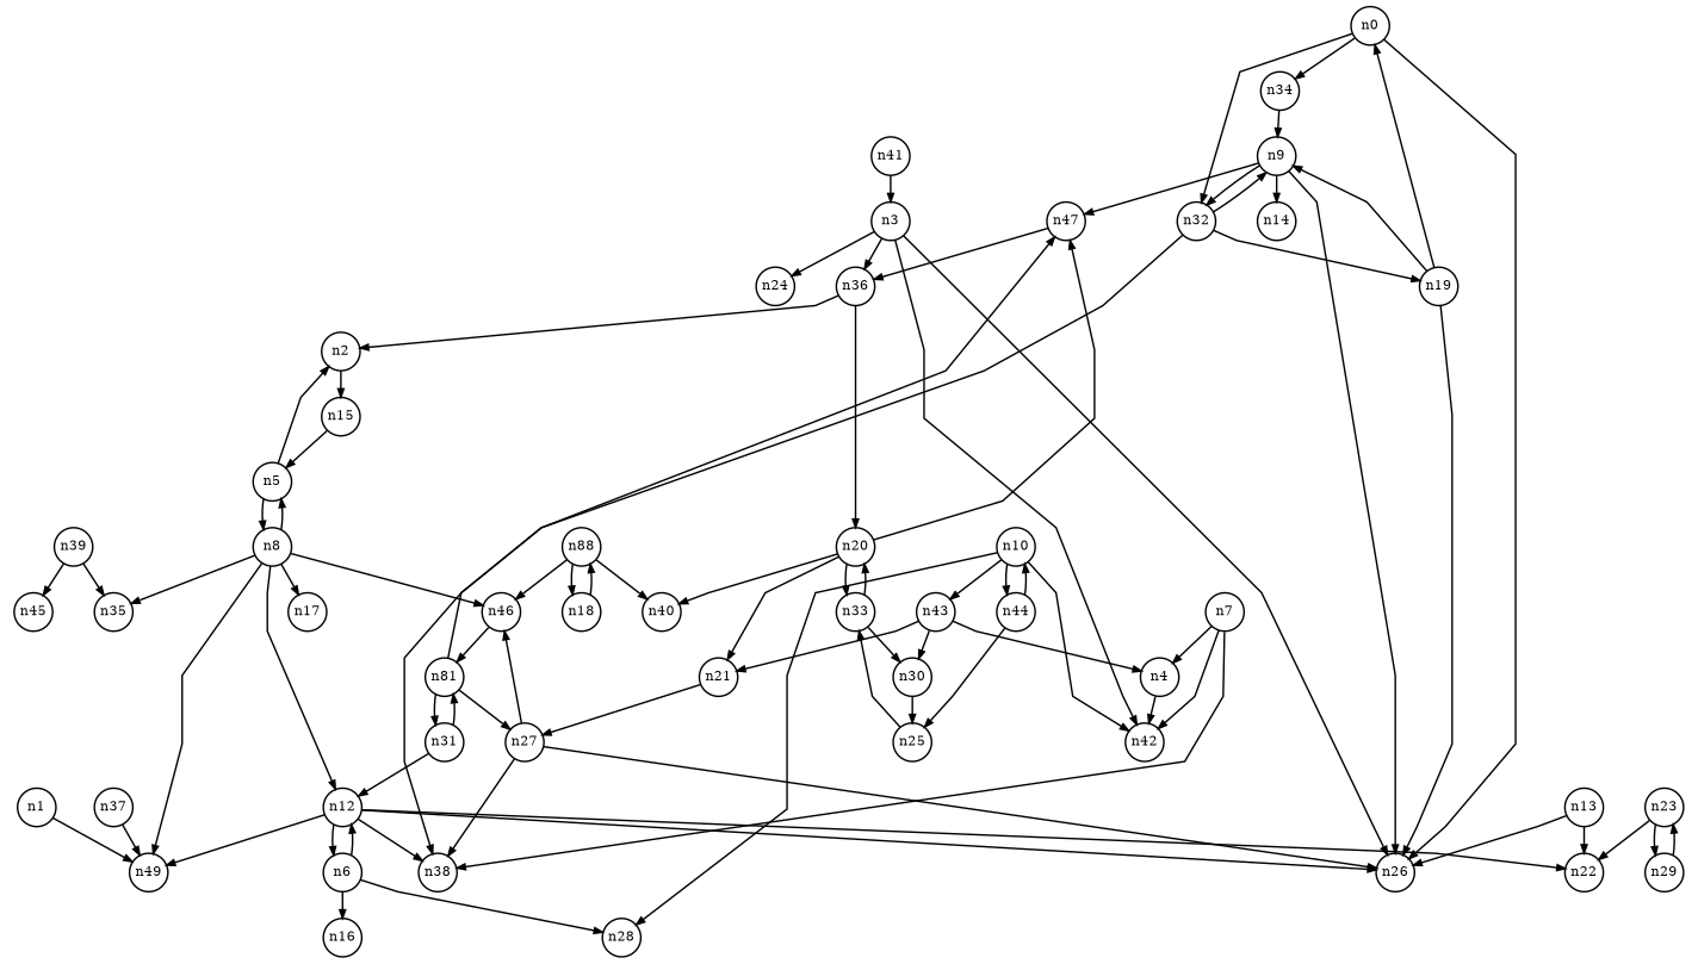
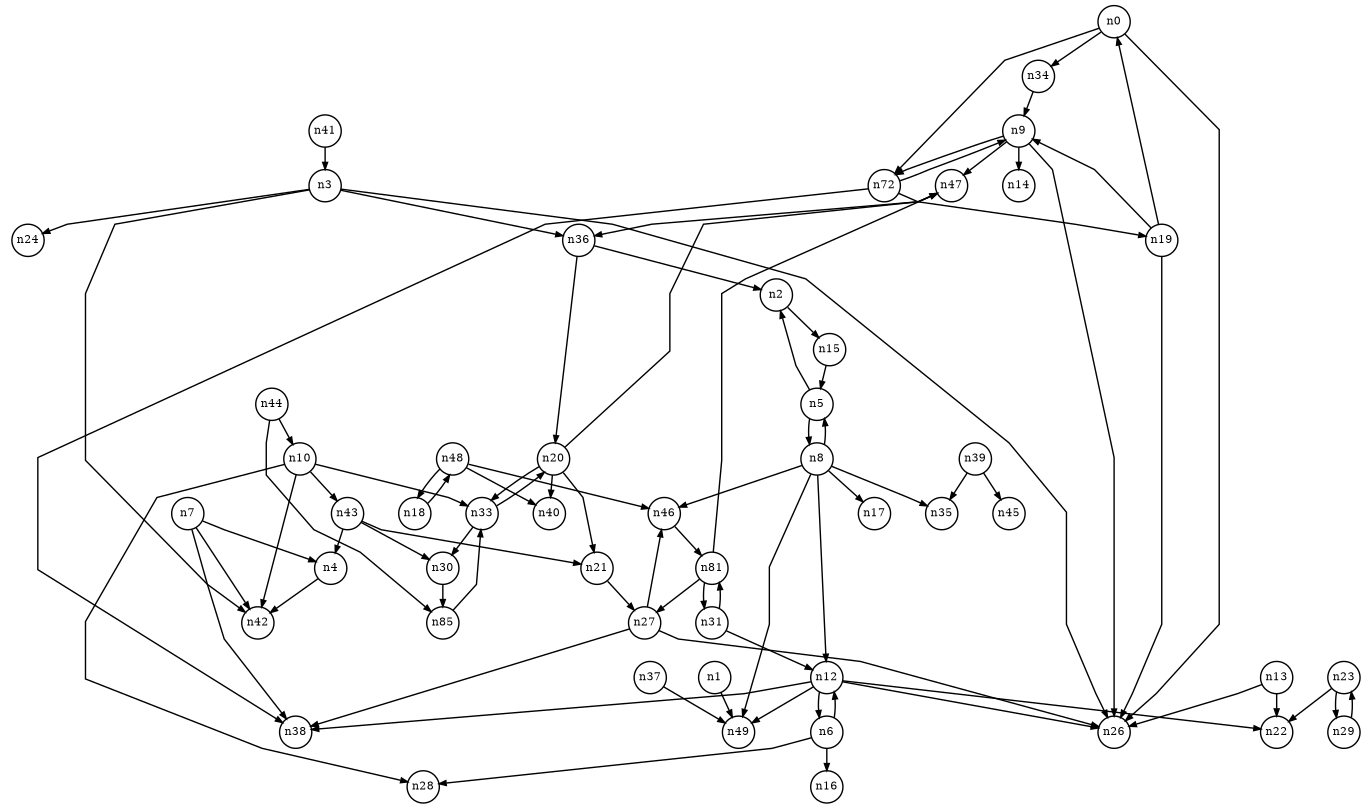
  digraph {
    fontsize=8
    nodesep=0.22
    nodesize=0.16
    ranksep=0.22
    splines=polyline
    node [fixedsize=shape fontsize=8 shape=circle]
    edge [arrowsize=0.5]
    n0 [width=0.32]
    n26 [width=0.32]
    n34 [width=0.32]
-   n32 [width=0.32]
+   n32 [width=0.32 label=n72]
    n9 [width=0.32]
    n38 [width=0.32]
    n19 [width=0.32]
    n14 [width=0.32]
    n47 [width=0.32]
    n36 [width=0.32]
    n1 [width=0.32]
    n49 [width=0.32]
    n3 [width=0.32]
    n24 [width=0.32]
    n42 [width=0.32]
    n2 [width=0.32]
    n20 [width=0.32]
    n15 [width=0.32]
    n21 [width=0.32]
    n33 [width=0.32]
    n40 [width=0.32]
    n5 [width=0.32]
    n27 [width=0.32]
    n30 [width=0.32]
    n4 [width=0.32]
    n8 [width=0.32]
    n12 [width=0.32]
    n17 [width=0.32]
    n35 [width=0.32]
    n46 [width=0.32]
    n22 [width=0.32]
    n6 [width=0.32]
    n11 [label=n81 width=0.32]
    n16 [width=0.32]
    n28 [width=0.32]
    n7 [width=0.32]
    n31 [width=0.32]
    n10 [width=0.32]
    n44 [width=0.32]
    n43 [width=0.32]
-   n25 [width=0.32]
+   n25 [width=0.32 label=n85]
    n13 [width=0.32]
    n23 [width=0.32]
    n29 [width=0.32]
    n37 [width=0.32]
    n39 [width=0.32]
    n45 [width=0.32]
    n41 [width=0.32]
    n18 [width=0.32]
-   n48 [width=0.32 label=n88]
+   n48 [width=0.32]
    n0 -> n26
    n0 -> n34
    n0 -> n32
    n34 -> n9
    n32 -> n9
    n32 -> n38
    n32 -> n19
    n9 -> n26
    n9 -> n32
    n9 -> n14
    n9 -> n47
    n19 -> n0
    n19 -> n26
    n19 -> n9
    n47 -> n36
    n36 -> n2
    n36 -> n20
    n1 -> n49
    n3 -> n26
    n3 -> n36
    n3 -> n24
    n3 -> n42
    n2 -> n15
    n20 -> n47
    n20 -> n21
    n20 -> n33
    n20 -> n40
    n15 -> n5
    n21 -> n27
    n33 -> n20
    n33 -> n30
    n5 -> n2
    n5 -> n8
    n27 -> n26
    n27 -> n38
    n27 -> n46
    n30 -> n25
    n4 -> n42
    n8 -> n49
    n8 -> n5
    n8 -> n12
    n8 -> n17
    n8 -> n35
    n8 -> n46
    n12 -> n26
    n12 -> n38
    n12 -> n49
    n12 -> n22
    n12 -> n6
    n46 -> n11
    n6 -> n12
    n6 -> n16
    n6 -> n28
    n11 -> n47
    n11 -> n27
    n11 -> n31
    n7 -> n38
    n7 -> n42
    n7 -> n4
    n31 -> n12
    n31 -> n11
    n10 -> n42
    n10 -> n28
-   n10 -> n44
+   n10 -> n33
    n10 -> n43
    n44 -> n10
    n44 -> n25
    n43 -> n21
    n43 -> n30
    n43 -> n4
    n25 -> n33
    n13 -> n26
    n13 -> n22
    n23 -> n22
    n23 -> n29
    n29 -> n23
    n37 -> n49
    n39 -> n35
    n39 -> n45
    n41 -> n3
    n18 -> n48
    n48 -> n40
    n48 -> n46
    n48 -> n18
  }
